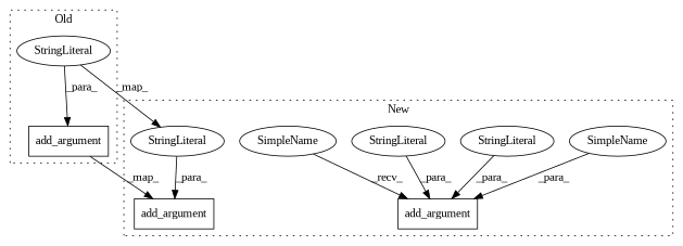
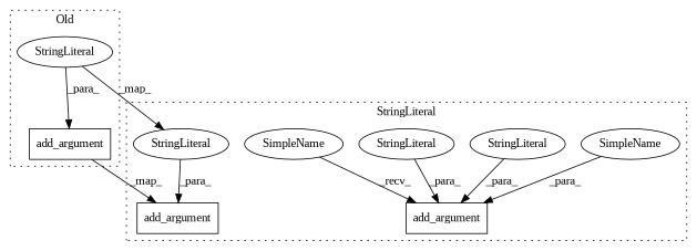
  digraph {
    fontname="Liberation Serif"
    node [a=45 l="13,1" shape=ellipse fontname="Liberation Serif"]
    edge [fontname="Liberation Serif"]
    n1 [a=32 label=add_argument s="795,849" shape=box]
    n2 [l=9 label=StringLiteral s=808]
    n3 [a=32 label=add_argument s="1712,1879" shape=box]
    n4 [l=14 label=StringLiteral s=1725]
    n5 [a=32 label=add_argument s="797,1038" shape=box]
    n6 [l=197 label=StringLiteral s=841]
    n7 [l=19 label=StringLiteral s=810]
    n8 [a=42 l=6 label=SimpleName s=790]
    n9 [a=42 l=5 label=SimpleName s=835]
    subgraph cluster_1 {
      label=Old
      style=dotted
      n1
      n2
    }
    subgraph cluster_2 {
-     label=New
+     label=StringLiteral
      style=dotted
      n3
      n4
      n5
      n6
      n7
      n8
      n9
    }
    n1 -> n3 [label=_map_]
    n2 -> n1 [label=_para_]
    n2 -> n4 [label=_map_]
    n4 -> n3 [label=_para_]
    n6 -> n5 [label=_para_]
    n7 -> n5 [label=_para_]
    n8 -> n5 [label=_recv_]
    n9 -> n5 [label=_para_]
  }
